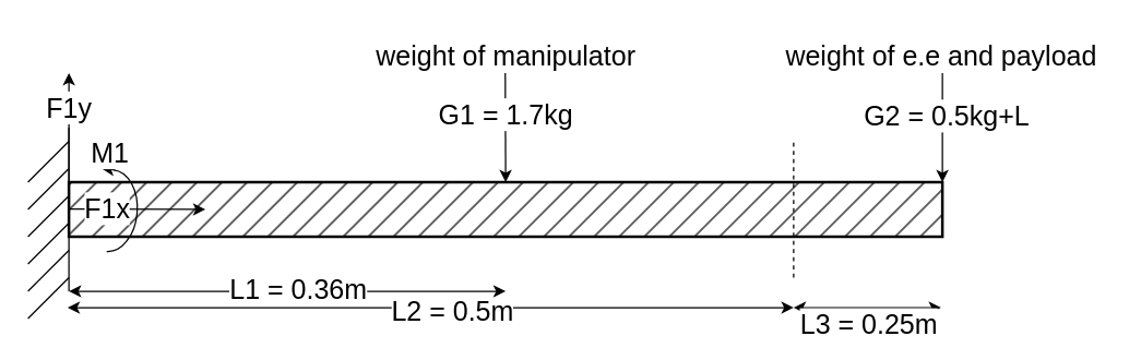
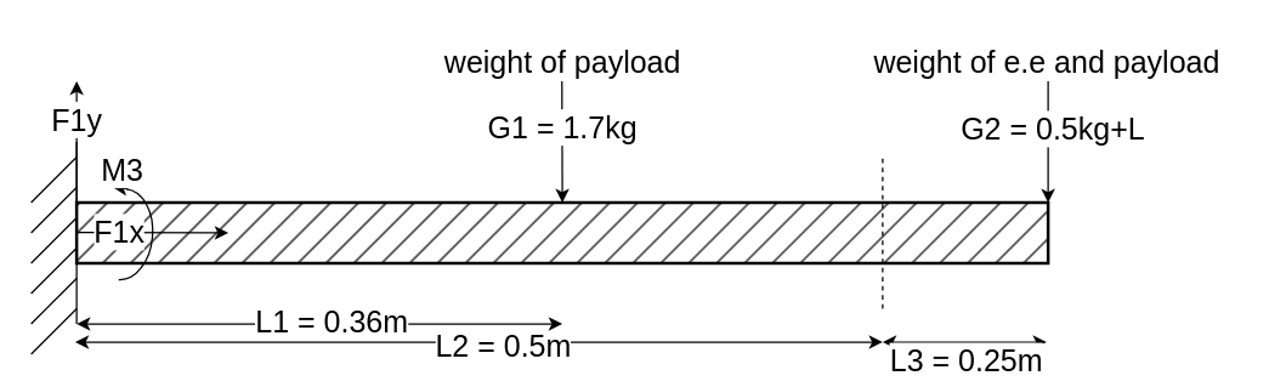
  <mxCell id="0" />
  <mxCell id="1" parent="0" />
  <mxCell id="2" value="" style="endArrow=classic;html=1;rounded=0;endFill=1;startArrow=classic;startFill=1;" parent="1" edge="1"><mxGeometry width="50" height="50" relative="1" as="geometry"><mxPoint x="49" y="225" as="sourcePoint" /><mxPoint x="581" y="225" as="targetPoint" /></mxGeometry></mxCell>
  <mxCell id="3" value="L2 = 0.5m" style="edgeLabel;html=1;align=center;verticalAlign=middle;resizable=0;points=[];fontSize=20;" parent="2" vertex="1" connectable="0"><mxGeometry x="-0.193" y="-1" relative="1" as="geometry"><mxPoint x="66" as="offset" /></mxGeometry></mxCell>
  <mxCell id="4" value="" style="rounded=0;whiteSpace=wrap;html=1;fillStyle=hatch;fillColor=#5C5C5C;strokeWidth=2;gradientColor=none;" parent="1" vertex="1"><mxGeometry x="50" y="133" width="640" height="40" as="geometry" /></mxCell>
  <mxCell id="5" value="" style="endArrow=none;html=1;rounded=0;" parent="1" edge="1"><mxGeometry width="50" height="50" relative="1" as="geometry"><mxPoint x="50" y="213" as="sourcePoint" /><mxPoint x="50" y="93" as="targetPoint" /></mxGeometry></mxCell>
  <mxCell id="6" value="" style="endArrow=none;html=1;rounded=0;" parent="1" edge="1"><mxGeometry width="50" height="50" relative="1" as="geometry"><mxPoint x="20" y="133" as="sourcePoint" /><mxPoint x="50" y="103" as="targetPoint" /></mxGeometry></mxCell>
  <mxCell id="7" value="" style="endArrow=none;html=1;rounded=0;" parent="1" edge="1"><mxGeometry width="50" height="50" relative="1" as="geometry"><mxPoint x="20" y="153" as="sourcePoint" /><mxPoint x="50" y="123" as="targetPoint" /></mxGeometry></mxCell>
  <mxCell id="8" value="" style="endArrow=none;html=1;rounded=0;" parent="1" edge="1"><mxGeometry width="50" height="50" relative="1" as="geometry"><mxPoint x="20" y="173" as="sourcePoint" /><mxPoint x="50" y="143" as="targetPoint" /></mxGeometry></mxCell>
  <mxCell id="9" value="" style="endArrow=none;html=1;rounded=0;" parent="1" edge="1"><mxGeometry width="50" height="50" relative="1" as="geometry"><mxPoint x="20" y="193" as="sourcePoint" /><mxPoint x="50" y="163" as="targetPoint" /></mxGeometry></mxCell>
  <mxCell id="10" value="" style="endArrow=none;html=1;rounded=0;" parent="1" edge="1"><mxGeometry width="50" height="50" relative="1" as="geometry"><mxPoint x="20" y="213" as="sourcePoint" /><mxPoint x="50" y="183" as="targetPoint" /></mxGeometry></mxCell>
  <mxCell id="11" value="" style="endArrow=none;html=1;rounded=0;" parent="1" edge="1"><mxGeometry width="50" height="50" relative="1" as="geometry"><mxPoint x="20" y="233" as="sourcePoint" /><mxPoint x="50" y="203" as="targetPoint" /></mxGeometry></mxCell>
  <mxCell id="12" value="" style="endArrow=classic;html=1;rounded=0;entryX=1;entryY=0;entryDx=0;entryDy=0;" parent="1" target="4" edge="1"><mxGeometry width="50" height="50" relative="1" as="geometry"><mxPoint x="690" y="53" as="sourcePoint" /><mxPoint x="760" y="33" as="targetPoint" /></mxGeometry></mxCell>
  <mxCell id="13" value="G2 = 0.5kg+L" style="edgeLabel;html=1;align=center;verticalAlign=middle;resizable=0;points=[];fontSize=20;" parent="12" vertex="1" connectable="0"><mxGeometry x="-0.242" y="2" relative="1" as="geometry"><mxPoint as="offset" /></mxGeometry></mxCell>
  <mxCell id="14" value="" style="endArrow=classic;html=1;rounded=0;endFill=1;startArrow=classic;startFill=1;" parent="1" edge="1"><mxGeometry width="50" height="50" relative="1" as="geometry"><mxPoint x="50" y="213" as="sourcePoint" /><mxPoint x="370" y="213" as="targetPoint" /></mxGeometry></mxCell>
  <mxCell id="15" value="L1 = 0.36m" style="edgeLabel;html=1;align=center;verticalAlign=middle;resizable=0;points=[];fontSize=20;" parent="14" vertex="1" connectable="0"><mxGeometry x="-0.193" y="-1" relative="1" as="geometry"><mxPoint x="38" y="-4" as="offset" /></mxGeometry></mxCell>
  <mxCell id="16" value="" style="endArrow=classic;html=1;rounded=0;entryX=0.5;entryY=0;entryDx=0;entryDy=0;" parent="1" target="4" edge="1"><mxGeometry width="50" height="50" relative="1" as="geometry"><mxPoint x="369.71" y="53" as="sourcePoint" /><mxPoint x="410" y="63" as="targetPoint" /></mxGeometry></mxCell>
  <mxCell id="17" value="G1 = 1.7kg" style="edgeLabel;html=1;align=center;verticalAlign=middle;resizable=0;points=[];fontSize=20;" parent="16" vertex="1" connectable="0"><mxGeometry x="-0.616" y="3" relative="1" as="geometry"><mxPoint x="-3" y="15" as="offset" /></mxGeometry></mxCell>
  <mxCell id="18" value="" style="edgeStyle=none;orthogonalLoop=1;jettySize=auto;html=1;rounded=0;exitX=0;exitY=0.5;exitDx=0;exitDy=0;" parent="1" edge="1"><mxGeometry width="100" relative="1" as="geometry"><mxPoint x="50" y="153" as="sourcePoint" /><mxPoint x="50" y="53" as="targetPoint" /><Array as="points" /></mxGeometry></mxCell>
  <mxCell id="19" value="F1y" style="edgeLabel;html=1;align=center;verticalAlign=middle;resizable=0;points=[];fontSize=20;" parent="18" vertex="1" connectable="0"><mxGeometry x="0.525" y="1" relative="1" as="geometry"><mxPoint as="offset" /></mxGeometry></mxCell>
  <mxCell id="20" value="" style="edgeStyle=none;orthogonalLoop=1;jettySize=auto;html=1;rounded=0;" parent="1" edge="1"><mxGeometry width="100" relative="1" as="geometry"><mxPoint x="50" y="152.71" as="sourcePoint" /><mxPoint x="150" y="153" as="targetPoint" /><Array as="points" /></mxGeometry></mxCell>
  <mxCell id="21" value="F1x" style="edgeLabel;html=1;align=center;verticalAlign=middle;resizable=0;points=[];fontSize=20;" parent="20" vertex="1" connectable="0"><mxGeometry x="0.383" y="-1" relative="1" as="geometry"><mxPoint x="-41" y="-2" as="offset" /></mxGeometry></mxCell>
  <mxCell id="22" value="" style="group;rotation=5;" parent="1" vertex="1" connectable="0"><mxGeometry x="60" y="124" width="60" height="60" as="geometry" /></mxCell>
  <mxCell id="23" value="" style="verticalLabelPosition=bottom;verticalAlign=top;html=1;shape=mxgraph.basic.arc;startAngle=0.5;endAngle=0.998;rotation=-175;" parent="22" vertex="1"><mxGeometry width="40" height="60" as="geometry" /></mxCell>
  <mxCell id="24" value="" style="endArrow=classic;html=1;rounded=0;" parent="22" edge="1"><mxGeometry width="50" height="50" relative="1" as="geometry"><mxPoint x="24" as="sourcePoint" /><mxPoint x="14" y="-1" as="targetPoint" /></mxGeometry></mxCell>
- <mxCell id="25" value="M1" style="text;html=1;align=center;verticalAlign=middle;resizable=0;points=[];autosize=1;strokeColor=none;fillColor=none;fontSize=20;labelBackgroundColor=default;" parent="1" vertex="1"><mxGeometry x="55" y="91" width="50" height="40" as="geometry" /></mxCell>
+ <mxCell id="25" value="M3" style="text;html=1;align=center;verticalAlign=middle;resizable=0;points=[];autosize=1;strokeColor=none;fillColor=none;fontSize=20;labelBackgroundColor=default;" parent="1" vertex="1"><mxGeometry x="55" y="91" width="50" height="40" as="geometry" /></mxCell>
  <mxCell id="26" value="weight of e.e and payload" style="text;html=1;align=center;verticalAlign=middle;resizable=0;points=[];autosize=1;strokeColor=none;fillColor=none;fontSize=20;" parent="1" vertex="1"><mxGeometry x="564" y="20" width="250" height="40" as="geometry" /></mxCell>
  <mxCell id="27" value="" style="endArrow=classic;startArrow=classic;html=1;rounded=0;" parent="1" edge="1"><mxGeometry width="50" height="50" relative="1" as="geometry"><mxPoint x="581" y="225" as="sourcePoint" /><mxPoint x="689" y="225" as="targetPoint" /></mxGeometry></mxCell>
  <mxCell id="28" value="L3 = 0.25m" style="edgeLabel;html=1;align=center;verticalAlign=middle;resizable=0;points=[];fontSize=20;" parent="27" vertex="1" connectable="0"><mxGeometry x="0.211" relative="1" as="geometry"><mxPoint x="-11" y="11" as="offset" /></mxGeometry></mxCell>
  <mxCell id="29" value="" style="endArrow=none;html=1;rounded=0;dashed=1;" parent="1" edge="1"><mxGeometry width="50" height="50" relative="1" as="geometry"><mxPoint x="581" y="203" as="sourcePoint" /><mxPoint x="581" y="103" as="targetPoint" /></mxGeometry></mxCell>
  <mxCell id="30" value="" style="shape=image;verticalLabelPosition=bottom;labelBackgroundColor=default;verticalAlign=top;aspect=fixed;imageAspect=0;image=https://thumbs.dreamstime.com/b/center-gravity-symbol-sign-white-background-219734211.jpg;" parent="1" vertex="1"><mxGeometry x="359" y="143" width="22" height="22" as="geometry" /></mxCell>
- <mxCell id="31" value="weight of manipulator" style="text;html=1;align=center;verticalAlign=middle;resizable=0;points=[];autosize=1;strokeColor=none;fillColor=none;fontSize=20;" parent="1" vertex="1"><mxGeometry x="265" y="20" width="210" height="40" as="geometry" /></mxCell>
+ <mxCell id="31" value="weight of payload" style="text;html=1;align=center;verticalAlign=middle;resizable=0;points=[];autosize=1;strokeColor=none;fillColor=none;fontSize=20;" parent="1" vertex="1"><mxGeometry x="265" y="20" width="210" height="40" as="geometry" /></mxCell>
